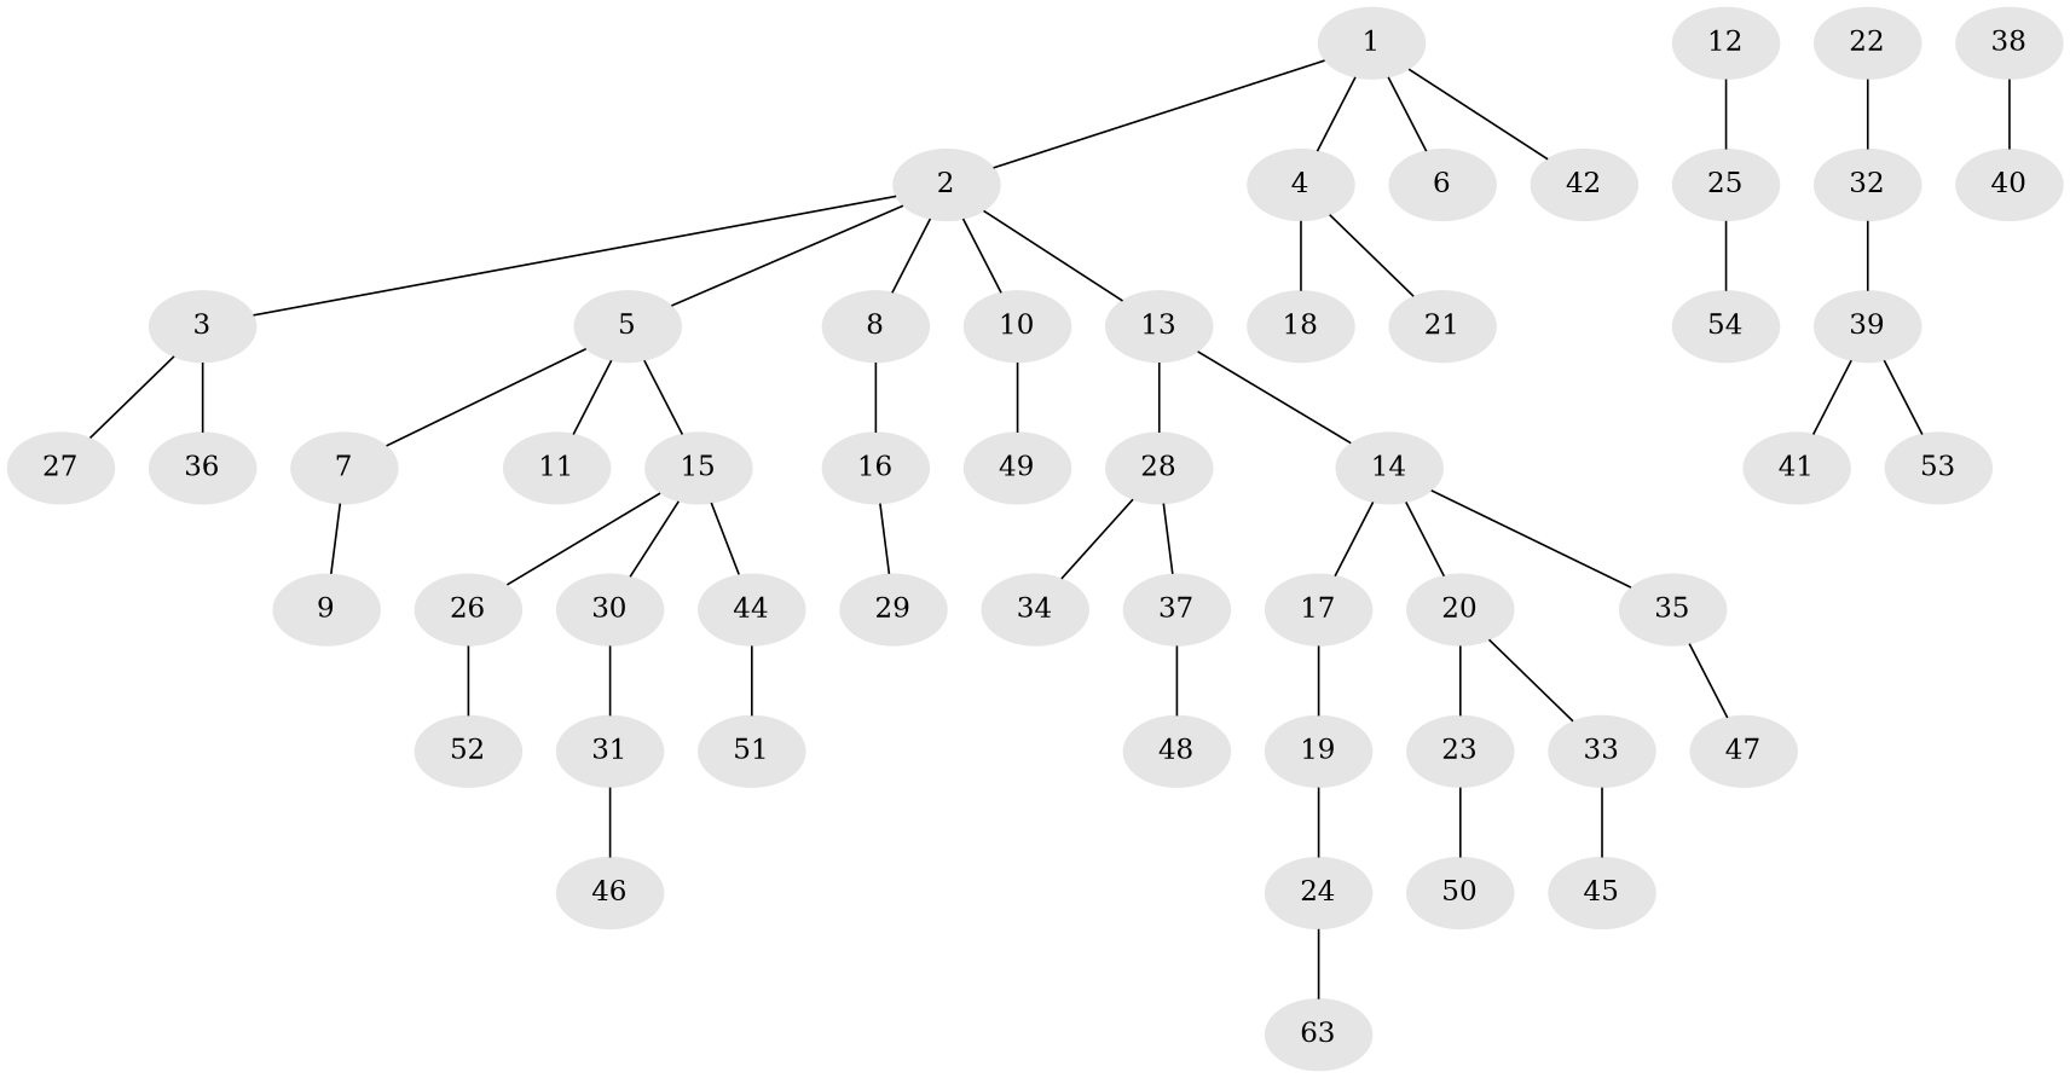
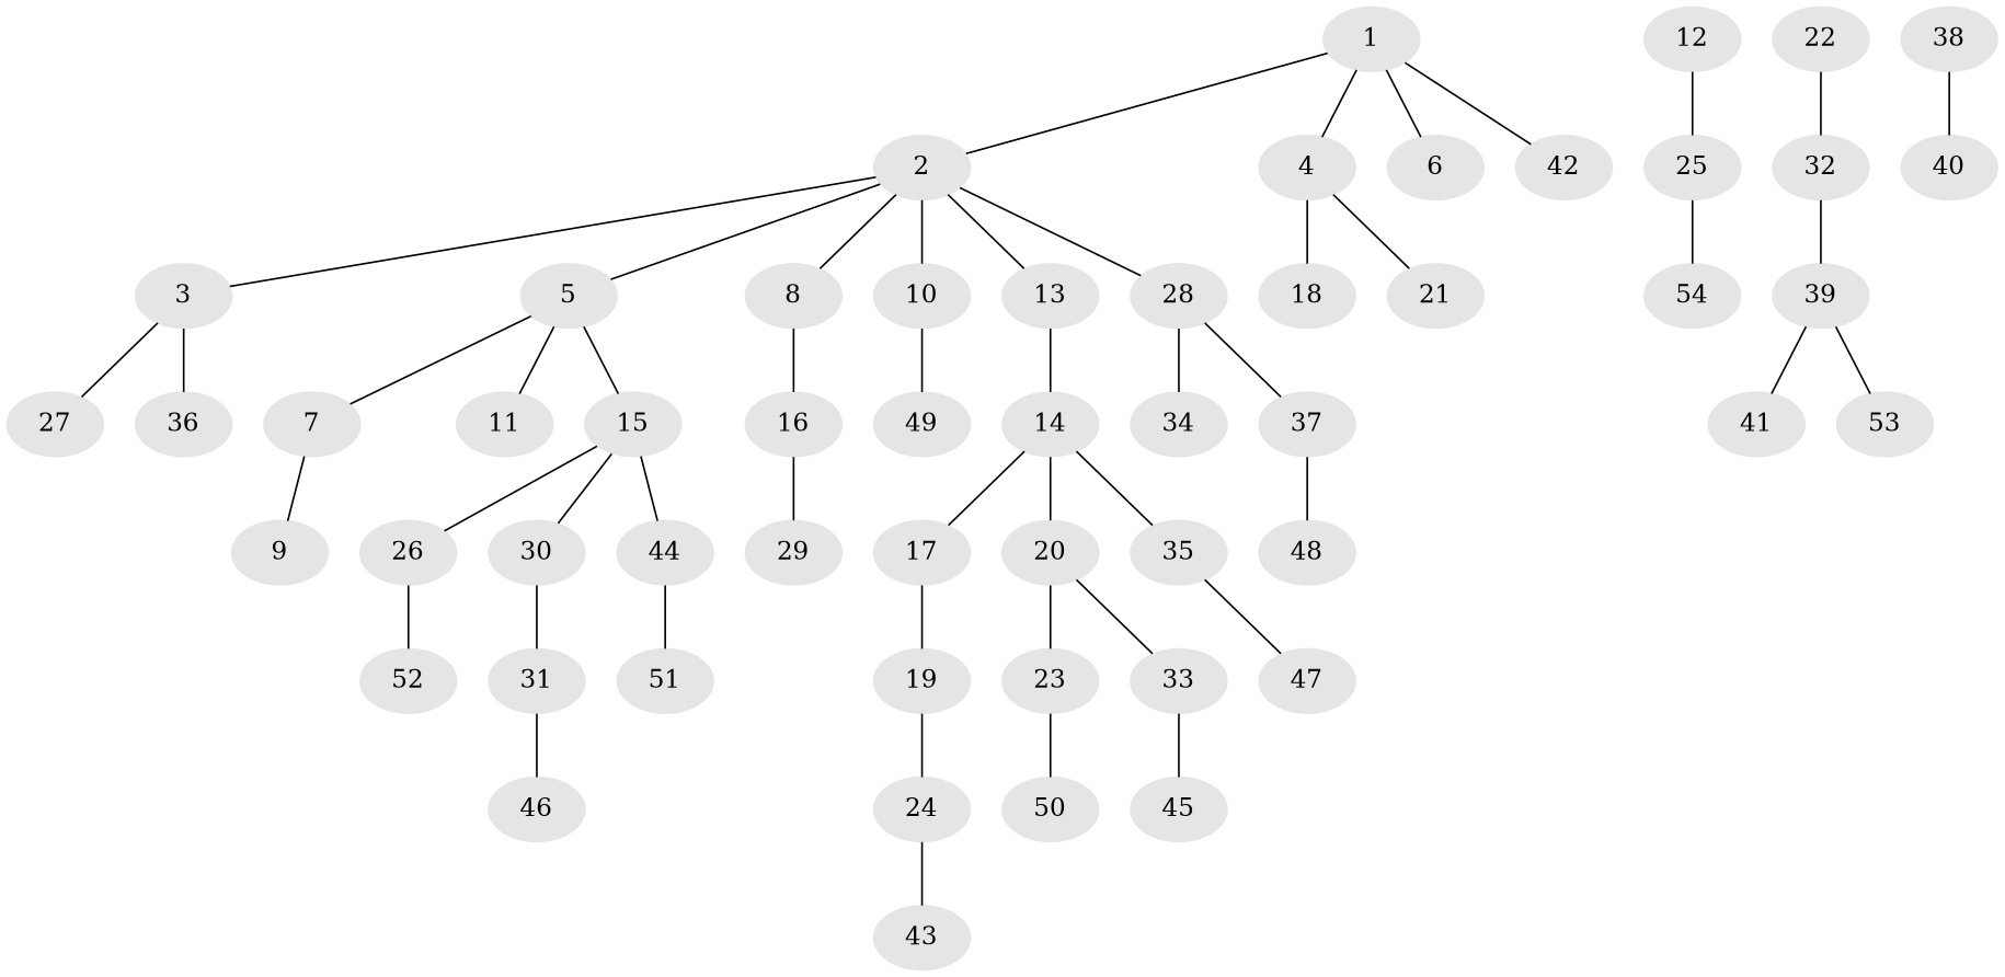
  graph {
    node [color=gray90 style=filled]
    edge [weight=1.0]
    1
    2
    4
    6
    42
    3
    5
    8
    10
    13
    28
    18
    21
    27
    36
    7
    11
    15
    16
    49
    14
    34
    37
    9
    12
    25
    26
    30
    44
    22
    32
    38
    40
    29
    54
    17
    20
    35
    19
    23
    33
    47
    52
    31
    51
    24
-   43 [label=63]
+   43
    50
    45
    39
    41
    53
    48
    46
    1 -- 2
    1 -- 4
    1 -- 6
    1 -- 42
    2 -- 3
    2 -- 5
    2 -- 8
    2 -- 10
    2 -- 13
-   13 -- 28
+   2 -- 28
    4 -- 18
    4 -- 21
    3 -- 27
    3 -- 36
    5 -- 7
    5 -- 11
    5 -- 15
    8 -- 16 [weight=2.0]
    10 -- 49
    13 -- 14
    28 -- 34
    28 -- 37
    7 -- 9 [weight=2.0]
    15 -- 26
    15 -- 30
    15 -- 44 [weight=2.0]
    16 -- 29
    14 -- 17
    14 -- 20
    14 -- 35
    37 -- 48 [weight=2.0]
    12 -- 25 [weight=2.0]
    25 -- 54
    26 -- 52
    30 -- 31
    44 -- 51
    22 -- 32
    32 -- 39
    38 -- 40
    17 -- 19 [weight=2.0]
    20 -- 23
    20 -- 33
    35 -- 47
    19 -- 24
    23 -- 50
    33 -- 45
    31 -- 46
    24 -- 43
    39 -- 41
    39 -- 53
  }
